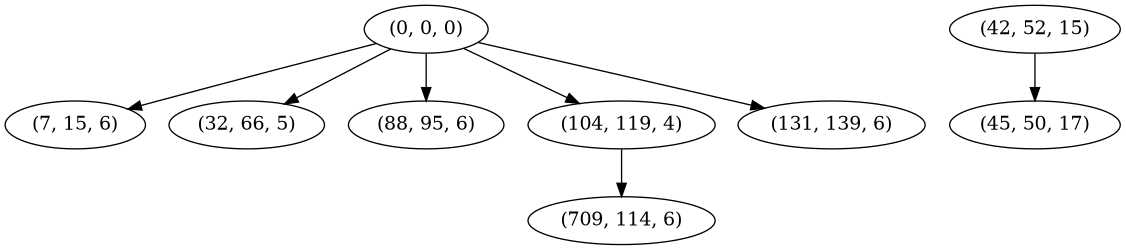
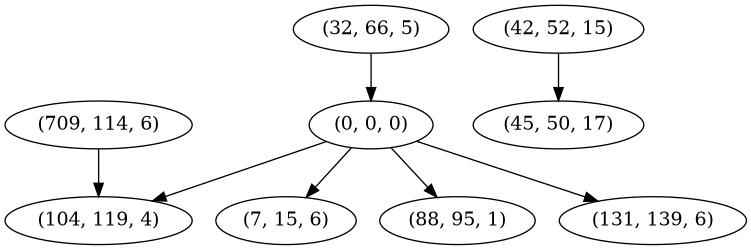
  digraph {
    "(0, 0, 0)"
    "(7, 15, 6)"
    "(32, 66, 5)"
-   "(88, 95, 6)"
+   "(88, 95, 6)" [label="(88, 95, 1)"]
    "(104, 119, 4)"
    "(131, 139, 6)"
    n7 [label="(709, 114, 6)"]
    "(42, 52, 15)"
    "(45, 50, 17)"
    "(0, 0, 0)" -> "(7, 15, 6)"
-   "(0, 0, 0)" -> "(32, 66, 5)"
+   "(32, 66, 5)" -> "(0, 0, 0)"
    "(0, 0, 0)" -> "(88, 95, 6)"
    "(0, 0, 0)" -> "(104, 119, 4)"
    "(0, 0, 0)" -> "(131, 139, 6)"
-   "(104, 119, 4)" -> n7
+   n7 -> "(104, 119, 4)"
    "(42, 52, 15)" -> "(45, 50, 17)"
  }
